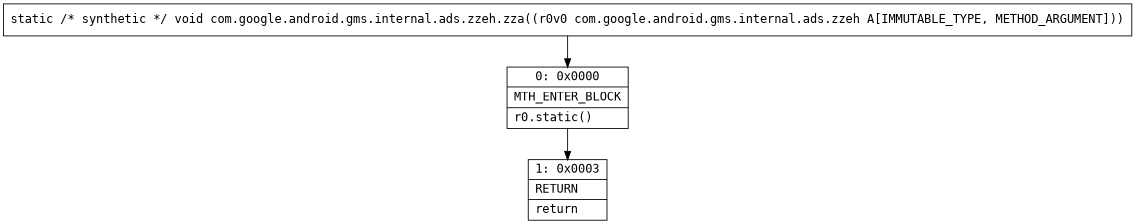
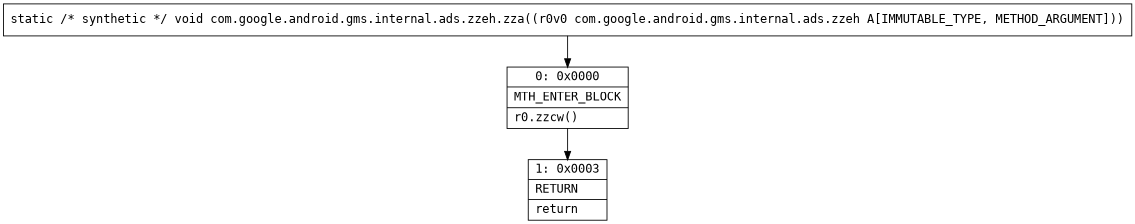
  digraph {
    fontname="DejaVu Sans Mono"
    node [shape=record fontname="DejaVu Sans Mono"]
    edge [fontname="DejaVu Sans Mono"]
-   n1 [label="{0\:\ 0x0000|MTH_ENTER_BLOCK\l|r0.static()\l}"]
+   n1 [label="{0\:\ 0x0000|MTH_ENTER_BLOCK\l|r0.zzcw()\l}"]
    n2 [label="{1\:\ 0x0003|RETURN\l|return\l}"]
    n3 [label="{static \/* synthetic *\/ void com.google.android.gms.internal.ads.zzeh.zza((r0v0 com.google.android.gms.internal.ads.zzeh A[IMMUTABLE_TYPE, METHOD_ARGUMENT])) }"]
    n1 -> n2
    n3 -> n1
  }
